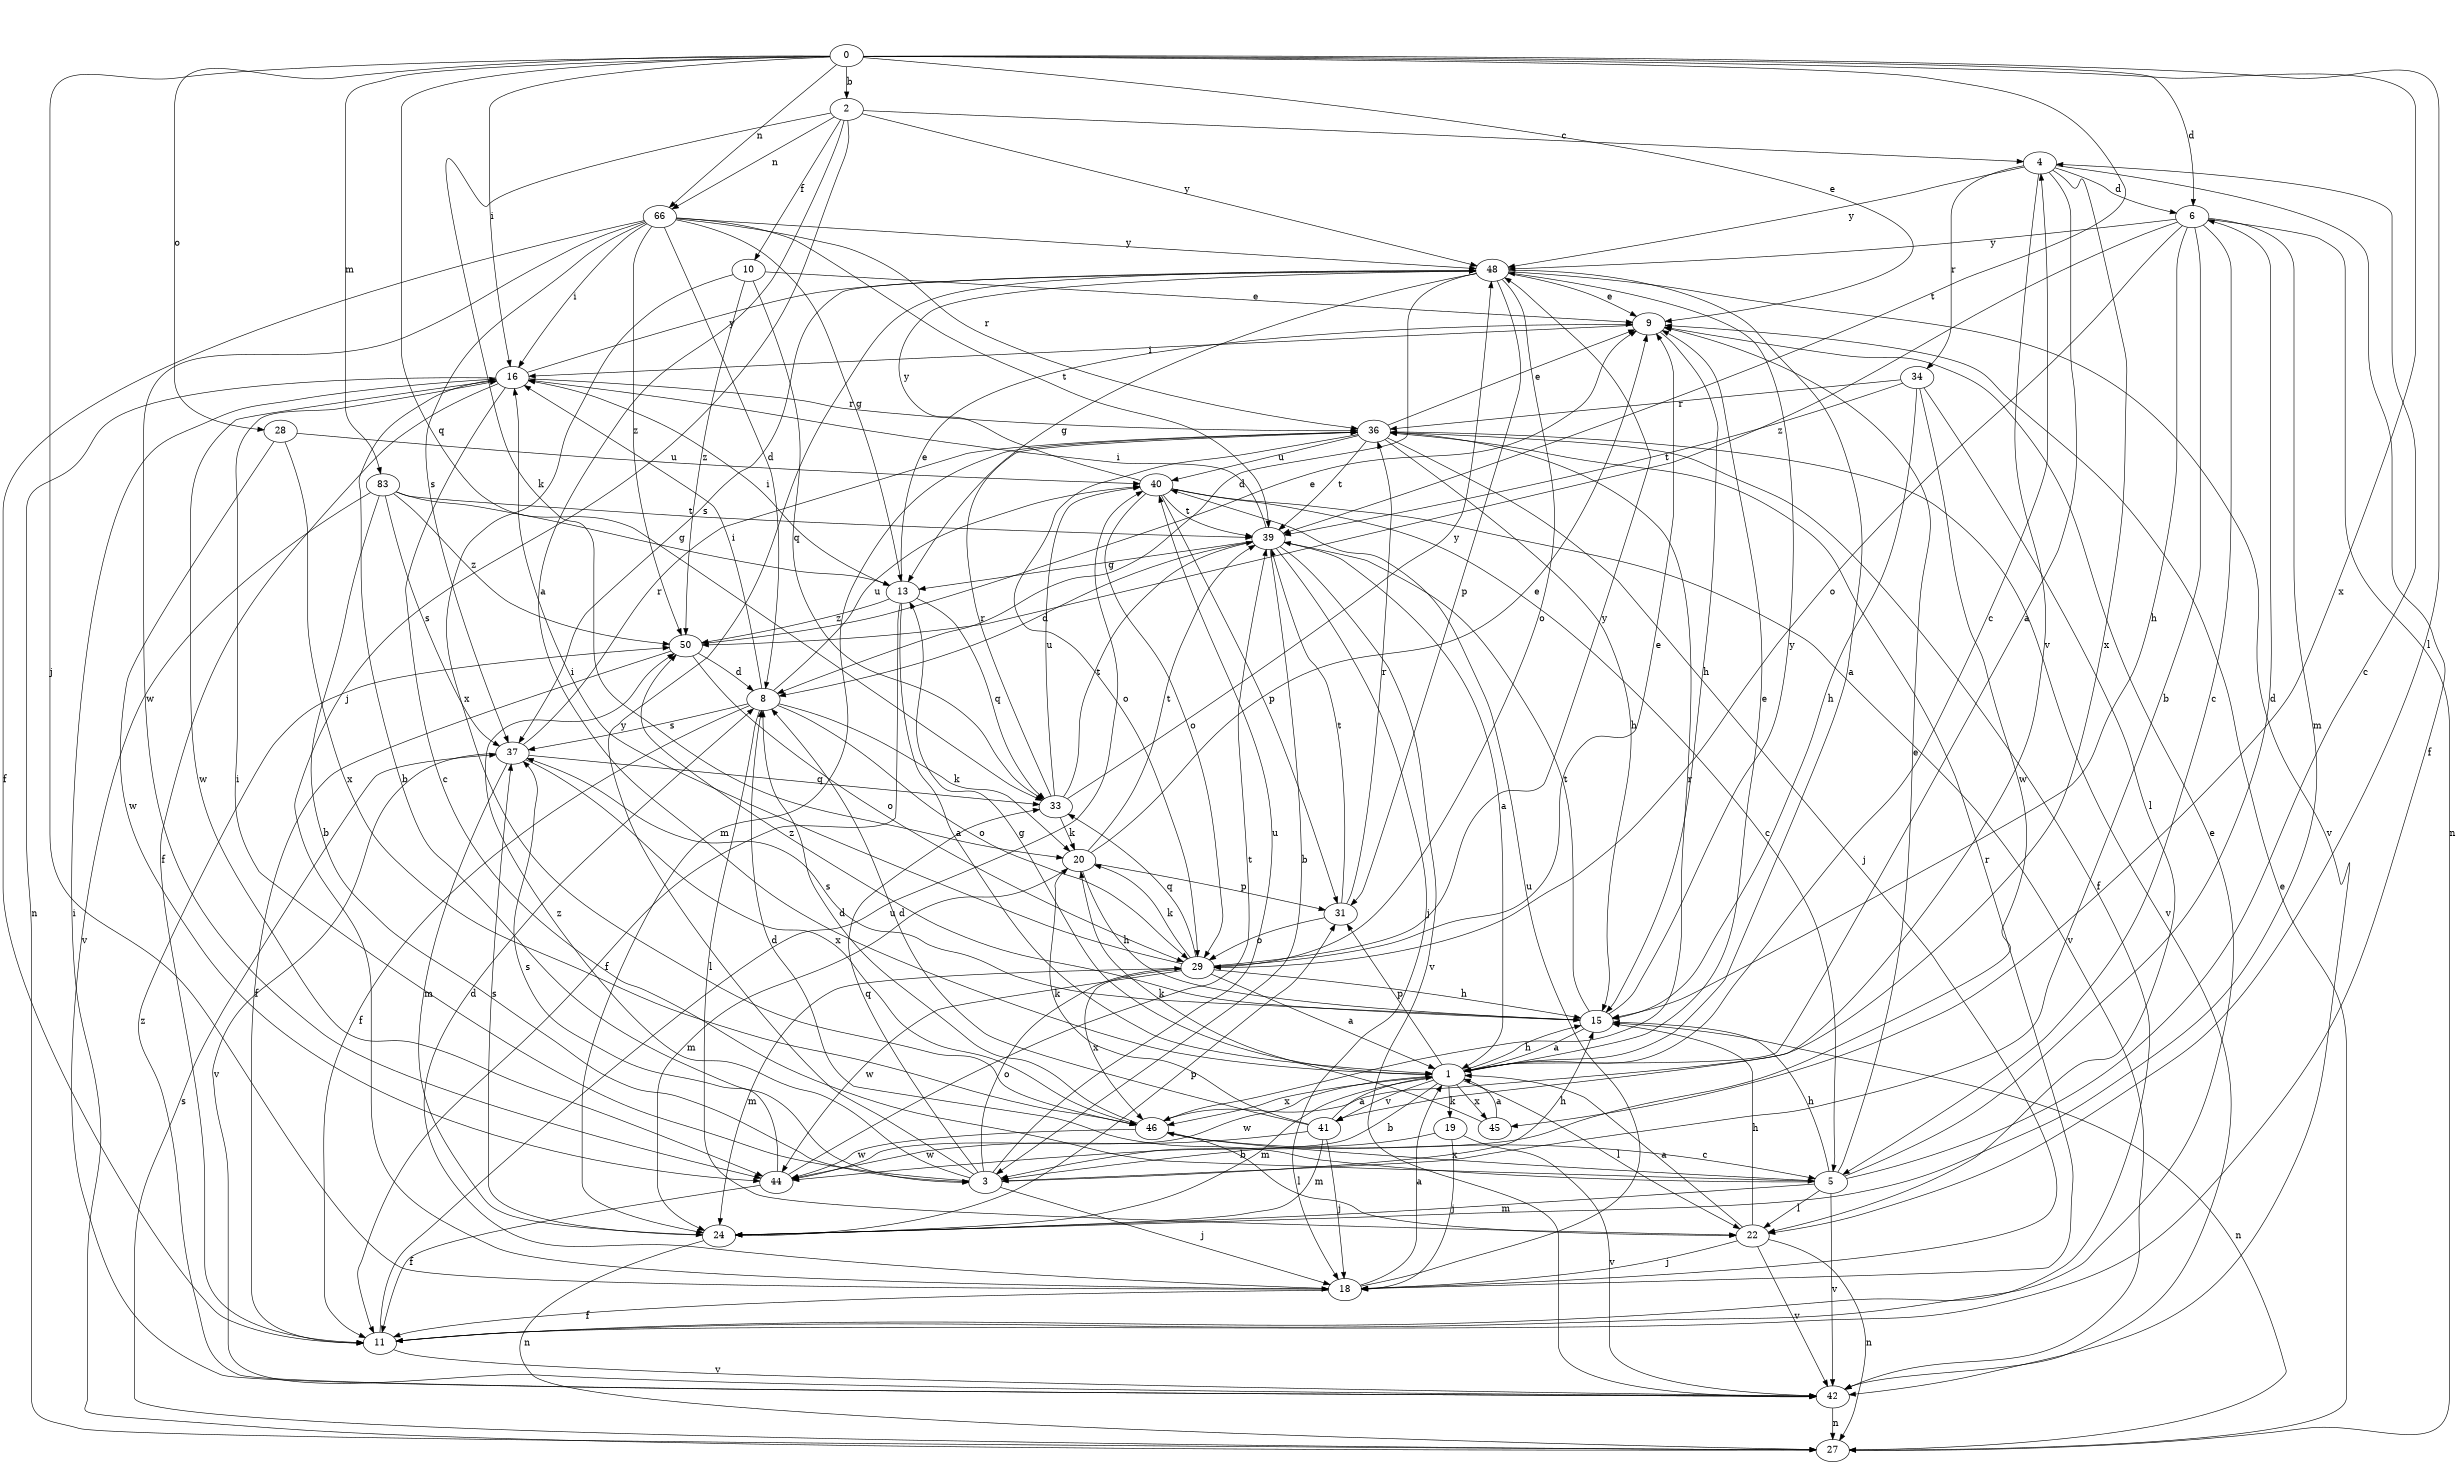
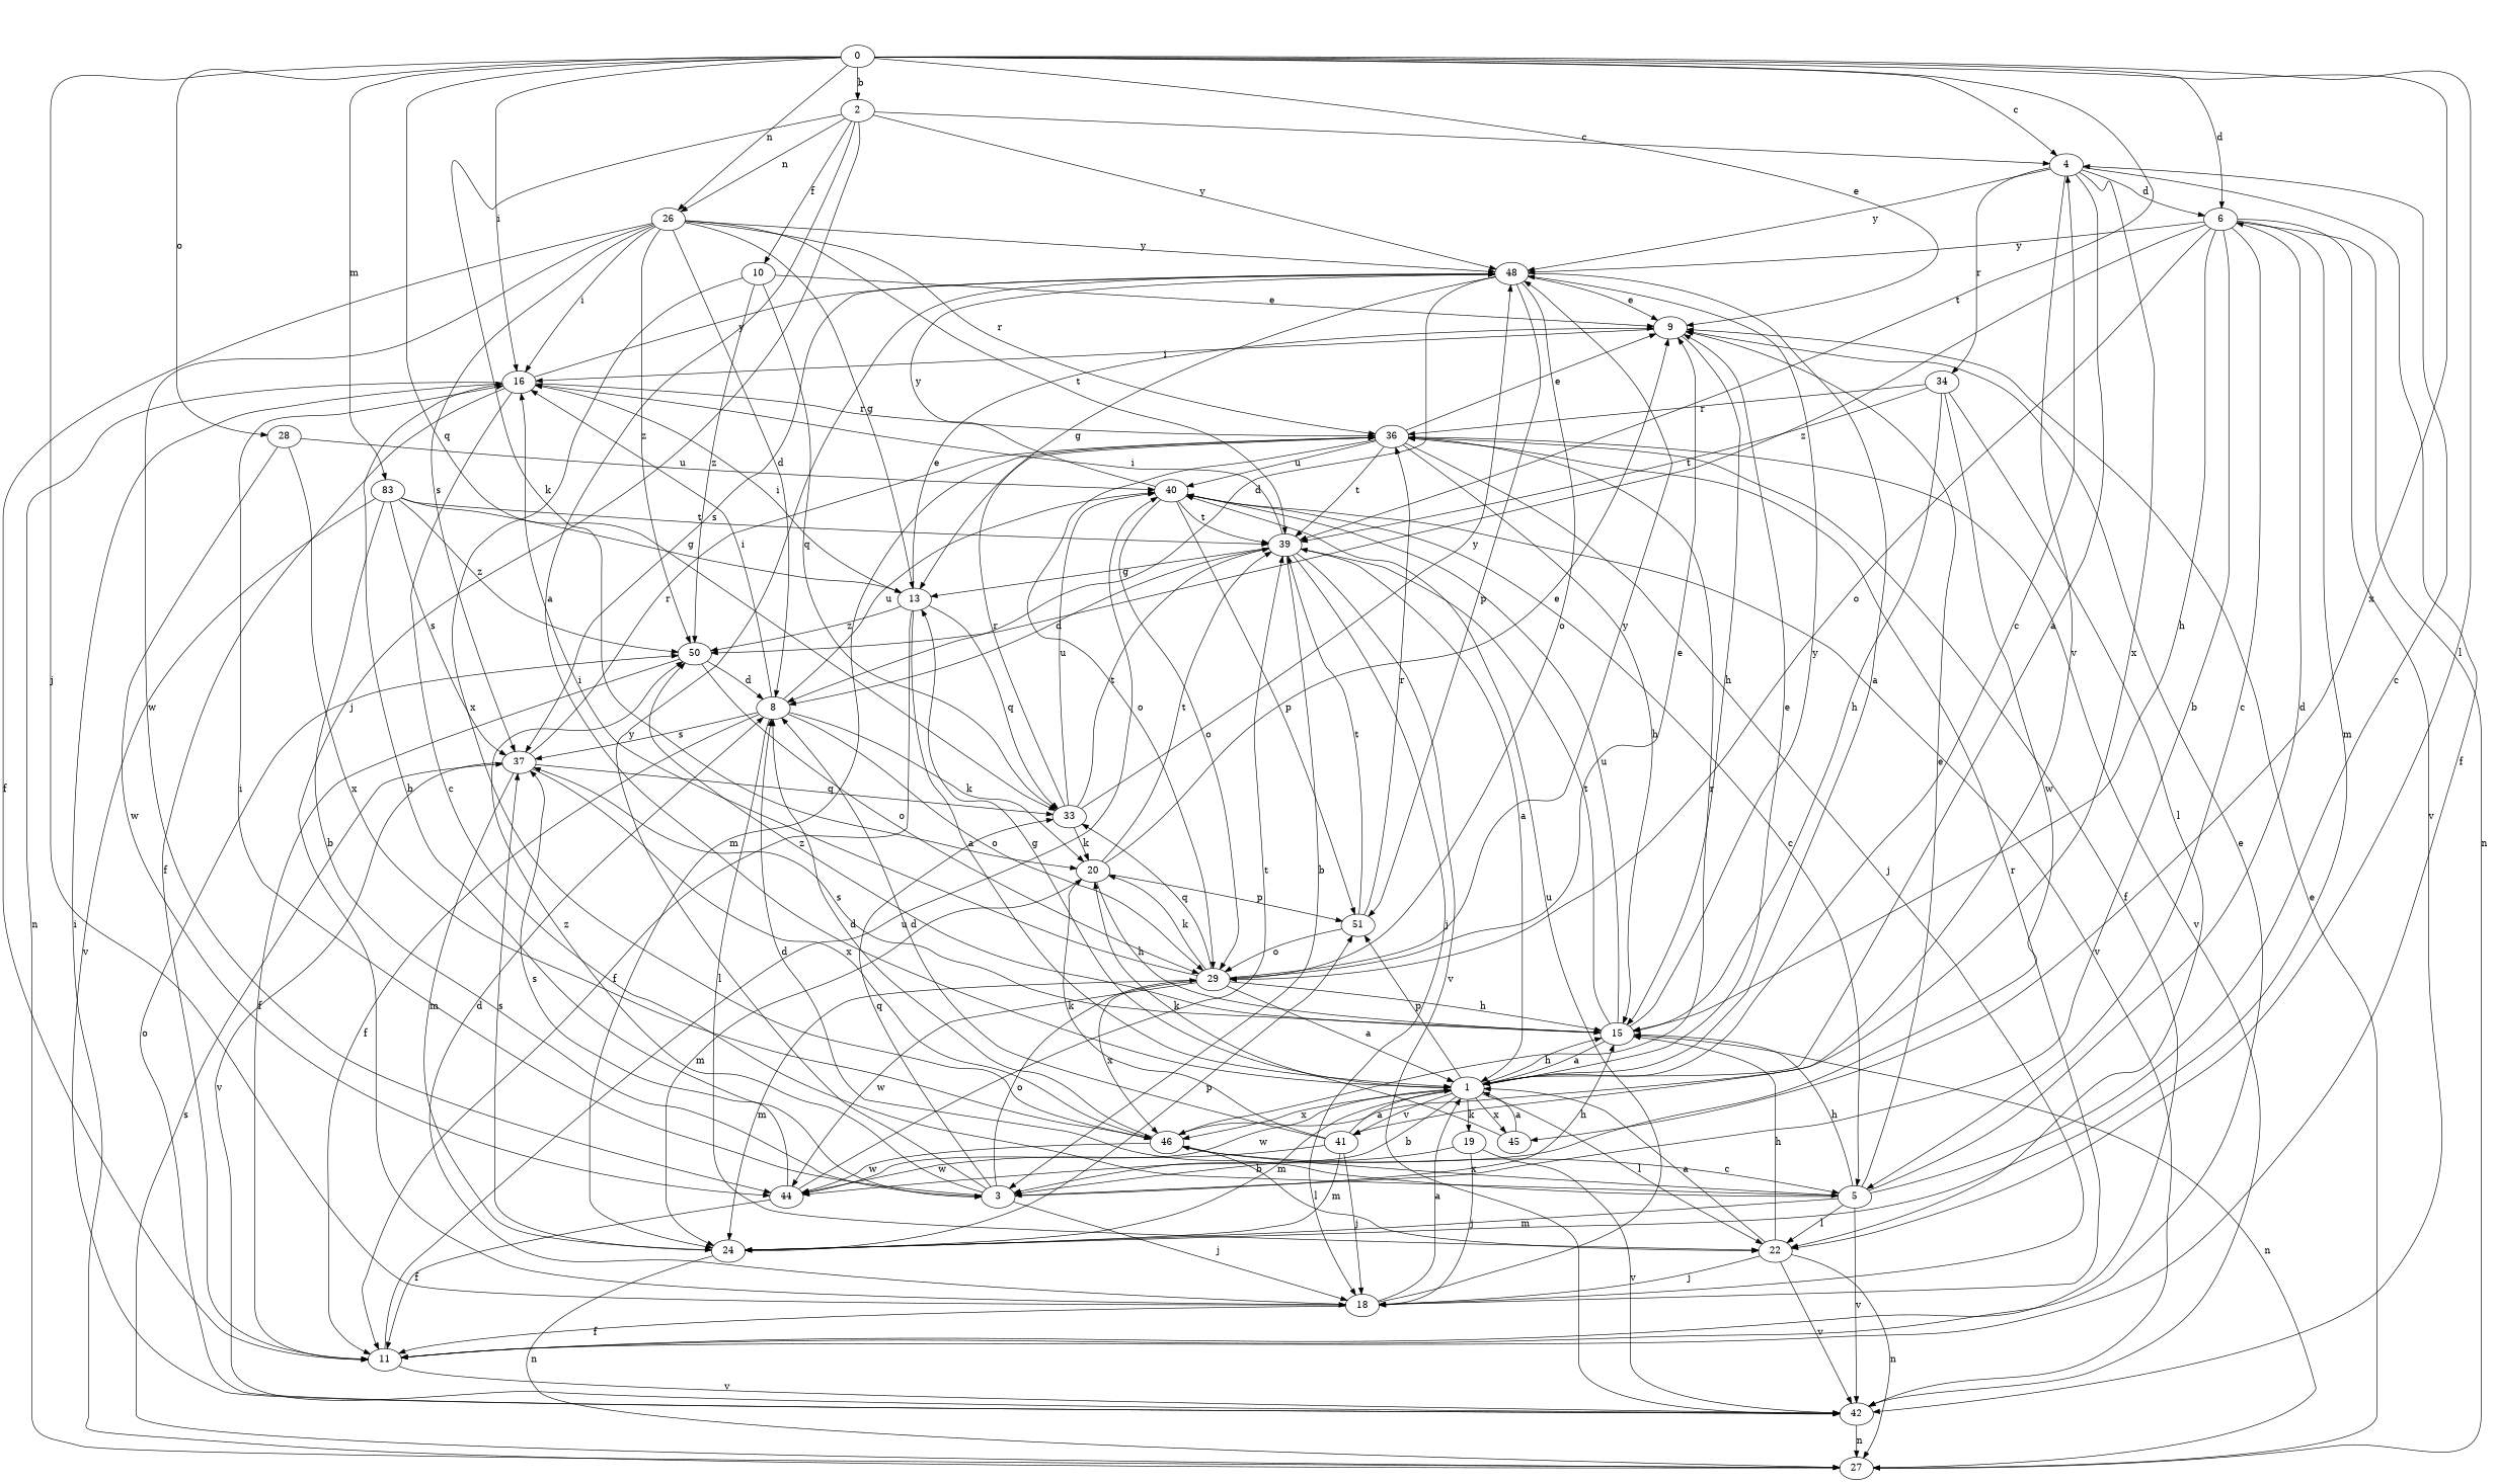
  strict digraph {
    0
    2
    4
    6
    9
    16
    18
    22
    n9 [label=83]
-   26 [label=66]
+   26
    28
    33
    45
    39
    1
    10
    20
    48
    41
    46
    11
    34
    3
    15
    24
    29
    50
    5
    42
    27
    44
    36
    40
    8
    13
    37
    19
-   31
+   31 [label=51]
    0 -> 2 [label=b]
+   0 -> 4 [label=c]
    0 -> 6 [label=d]
    0 -> 9 [label=e]
    0 -> 16 [label=i]
    0 -> 18 [label=j]
    0 -> 22 [label=l]
    0 -> n9 [label=m]
    0 -> 26 [label=n]
    0 -> 28 [label=o]
    0 -> 33 [label=q]
    0 -> 45 [label=x]
    0 -> 39 [label=t]
    2 -> 4 [label=c]
    2 -> 18 [label=j]
    2 -> 26 [label=n]
    2 -> 1 [label=a]
    2 -> 10 [label=f]
    2 -> 20 [label=k]
    2 -> 48 [label=y]
    4 -> 6 [label=d]
    4 -> 1 [label=a]
    4 -> 48 [label=y]
    4 -> 41 [label=v]
    4 -> 46 [label=x]
    4 -> 11 [label=f]
    4 -> 34 [label=r]
    6 -> 48 [label=y]
    6 -> 3 [label=b]
    6 -> 15 [label=h]
    6 -> 24 [label=m]
    6 -> 29 [label=o]
    6 -> 50 [label=z]
    6 -> 5 [label=c]
-   48 -> 42 [label=v]
+   6 -> 42 [label=v]
    6 -> 27 [label=n]
    9 -> 16 [label=i]
    9 -> 15 [label=h]
    16 -> 48 [label=y]
    16 -> 11 [label=f]
    16 -> 3 [label=b]
    16 -> 5 [label=c]
    16 -> 27 [label=n]
-   16 -> 44 [label=w]
    16 -> 36 [label=r]
    18 -> 1 [label=a]
    18 -> 11 [label=f]
    18 -> 36 [label=r]
    18 -> 40 [label=u]
    18 -> 8 [label=d]
    22 -> 18 [label=j]
    22 -> 1 [label=a]
    22 -> 15 [label=h]
    22 -> 42 [label=v]
    22 -> 27 [label=n]
    n9 -> 39 [label=t]
    n9 -> 3 [label=b]
    n9 -> 50 [label=z]
    n9 -> 42 [label=v]
    n9 -> 13 [label=g]
    n9 -> 37 [label=s]
    26 -> 16 [label=i]
    26 -> 39 [label=t]
    26 -> 48 [label=y]
    26 -> 11 [label=f]
    26 -> 50 [label=z]
    26 -> 44 [label=w]
    26 -> 36 [label=r]
    26 -> 8 [label=d]
    26 -> 13 [label=g]
    26 -> 37 [label=s]
    28 -> 46 [label=x]
    28 -> 44 [label=w]
    28 -> 40 [label=u]
    33 -> 39 [label=t]
    33 -> 20 [label=k]
    33 -> 48 [label=y]
    33 -> 36 [label=r]
    33 -> 40 [label=u]
    45 -> 1 [label=a]
    45 -> 20 [label=k]
    39 -> 16 [label=i]
    39 -> 18 [label=j]
    39 -> 1 [label=a]
    39 -> 3 [label=b]
    39 -> 42 [label=v]
    39 -> 8 [label=d]
    39 -> 13 [label=g]
    1 -> 4 [label=c]
    1 -> 9 [label=e]
    1 -> 22 [label=l]
    1 -> 45 [label=x]
    1 -> 41 [label=v]
    1 -> 46 [label=x]
    1 -> 3 [label=b]
    1 -> 15 [label=h]
    1 -> 24 [label=m]
    1 -> 44 [label=w]
    1 -> 13 [label=g]
    1 -> 19 [label=k]
    1 -> 31 [label=p]
    10 -> 9 [label=e]
    10 -> 33 [label=q]
    10 -> 46 [label=x]
    10 -> 50 [label=z]
    20 -> 9 [label=e]
    20 -> 39 [label=t]
    20 -> 15 [label=h]
    20 -> 24 [label=m]
    20 -> 31 [label=p]
    48 -> 9 [label=e]
    48 -> 1 [label=a]
    48 -> 29 [label=o]
    48 -> 8 [label=d]
    48 -> 13 [label=g]
    48 -> 37 [label=s]
    48 -> 31 [label=p]
    41 -> 18 [label=j]
    41 -> 1 [label=a]
    41 -> 20 [label=k]
    41 -> 24 [label=m]
    41 -> 44 [label=w]
    41 -> 8 [label=d]
    46 -> 22 [label=l]
    46 -> 5 [label=c]
    46 -> 44 [label=w]
    46 -> 36 [label=r]
    46 -> 8 [label=d]
    11 -> 9 [label=e]
    11 -> 42 [label=v]
    11 -> 40 [label=u]
    34 -> 22 [label=l]
    34 -> 39 [label=t]
    34 -> 15 [label=h]
    34 -> 44 [label=w]
    34 -> 36 [label=r]
    3 -> 16 [label=i]
    3 -> 18 [label=j]
    3 -> 33 [label=q]
    3 -> 48 [label=y]
    3 -> 15 [label=h]
    3 -> 29 [label=o]
    3 -> 50 [label=z]
-   3 -> 40 [label=u]
+   15 -> 40 [label=u]
    15 -> 39 [label=t]
    15 -> 1 [label=a]
    15 -> 48 [label=y]
    15 -> 50 [label=z]
    15 -> 27 [label=n]
    15 -> 37 [label=s]
    24 -> 27 [label=n]
    24 -> 37 [label=s]
    24 -> 31 [label=p]
    29 -> 9 [label=e]
    29 -> 16 [label=i]
    29 -> 33 [label=q]
    29 -> 1 [label=a]
    29 -> 20 [label=k]
    29 -> 48 [label=y]
    29 -> 46 [label=x]
    29 -> 15 [label=h]
    29 -> 24 [label=m]
    29 -> 44 [label=w]
-   50 -> 9 [label=e]
    50 -> 11 [label=f]
    50 -> 29 [label=o]
    50 -> 8 [label=d]
    5 -> 4 [label=c]
    5 -> 6 [label=d]
    5 -> 9 [label=e]
    5 -> 22 [label=l]
    5 -> 46 [label=x]
    5 -> 15 [label=h]
    5 -> 24 [label=m]
    5 -> 42 [label=v]
    5 -> 8 [label=d]
-   42 -> 50 [label=z]
+   42 -> 50 [label=o]
    42 -> 27 [label=n]
    27 -> 9 [label=e]
    27 -> 16 [label=i]
    27 -> 37 [label=s]
    44 -> 39 [label=t]
    44 -> 11 [label=f]
    44 -> 37 [label=s]
    36 -> 9 [label=e]
    36 -> 18 [label=j]
    36 -> 39 [label=t]
    36 -> 11 [label=f]
    36 -> 15 [label=h]
    36 -> 24 [label=m]
    36 -> 29 [label=o]
    36 -> 42 [label=v]
    36 -> 40 [label=u]
    40 -> 39 [label=t]
    40 -> 48 [label=y]
    40 -> 29 [label=o]
    40 -> 5 [label=c]
    40 -> 42 [label=v]
    40 -> 31 [label=p]
    8 -> 16 [label=i]
    8 -> 22 [label=l]
    8 -> 20 [label=k]
    8 -> 11 [label=f]
    8 -> 29 [label=o]
    8 -> 40 [label=u]
    8 -> 37 [label=s]
    13 -> 9 [label=e]
    13 -> 16 [label=i]
    13 -> 33 [label=q]
    13 -> 1 [label=a]
    13 -> 11 [label=f]
    13 -> 50 [label=z]
    37 -> 33 [label=q]
    37 -> 46 [label=x]
    37 -> 24 [label=m]
    37 -> 42 [label=v]
    37 -> 36 [label=r]
    19 -> 18 [label=j]
    19 -> 3 [label=b]
    19 -> 42 [label=v]
    31 -> 39 [label=t]
    31 -> 29 [label=o]
    31 -> 36 [label=r]
  }
